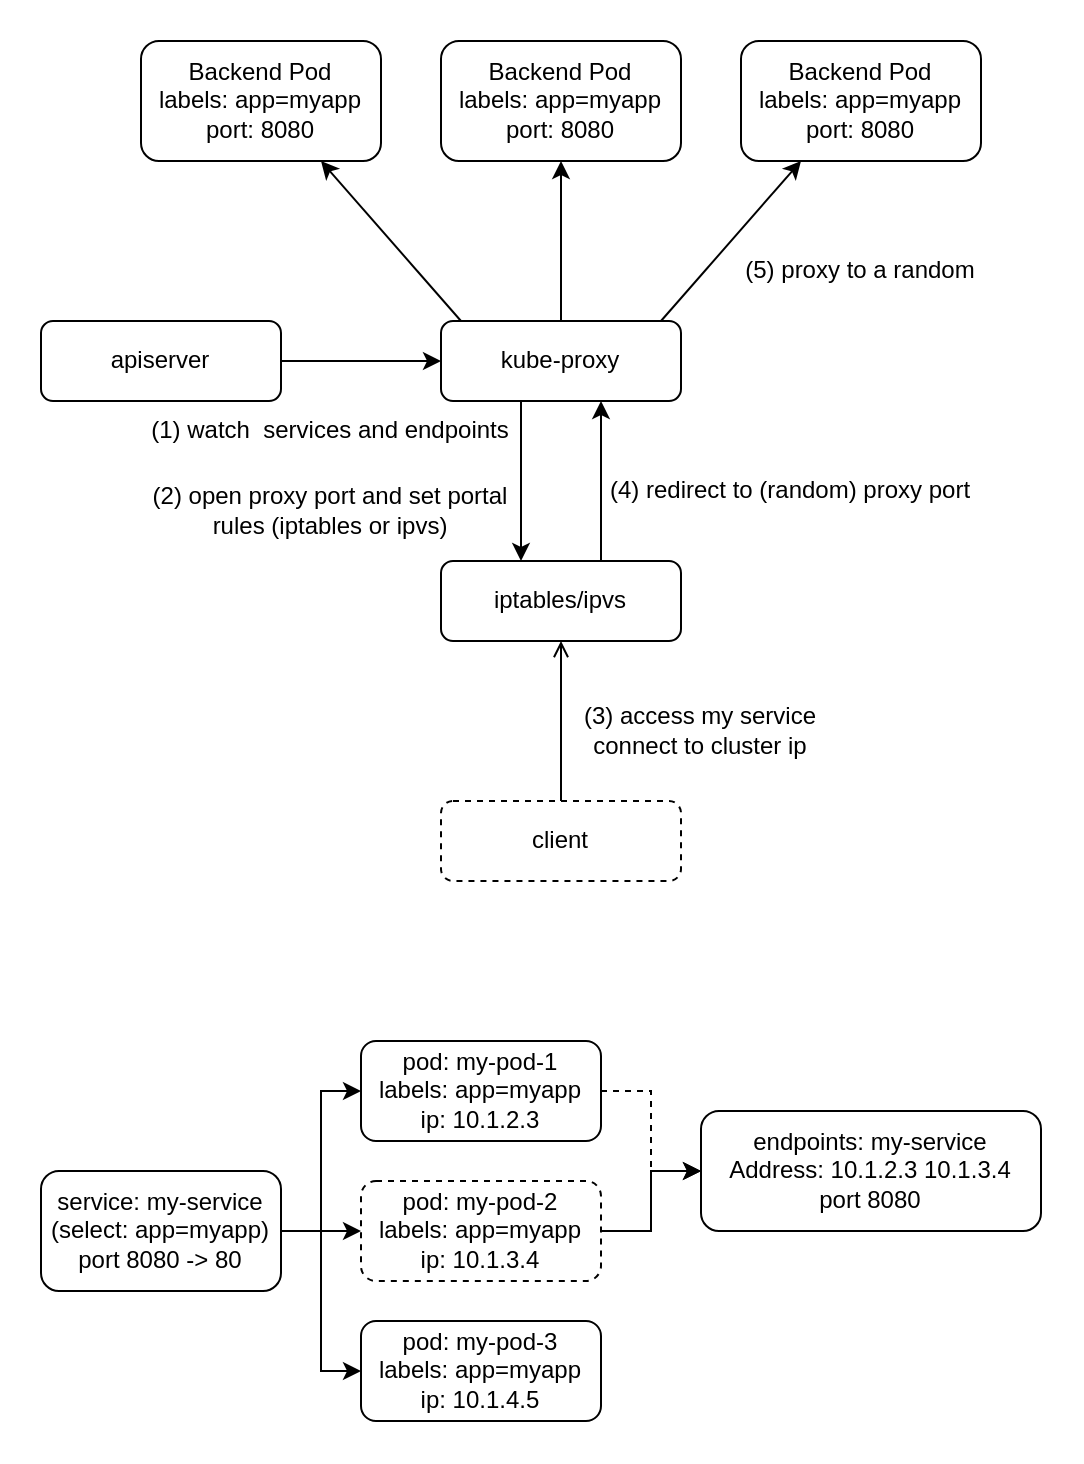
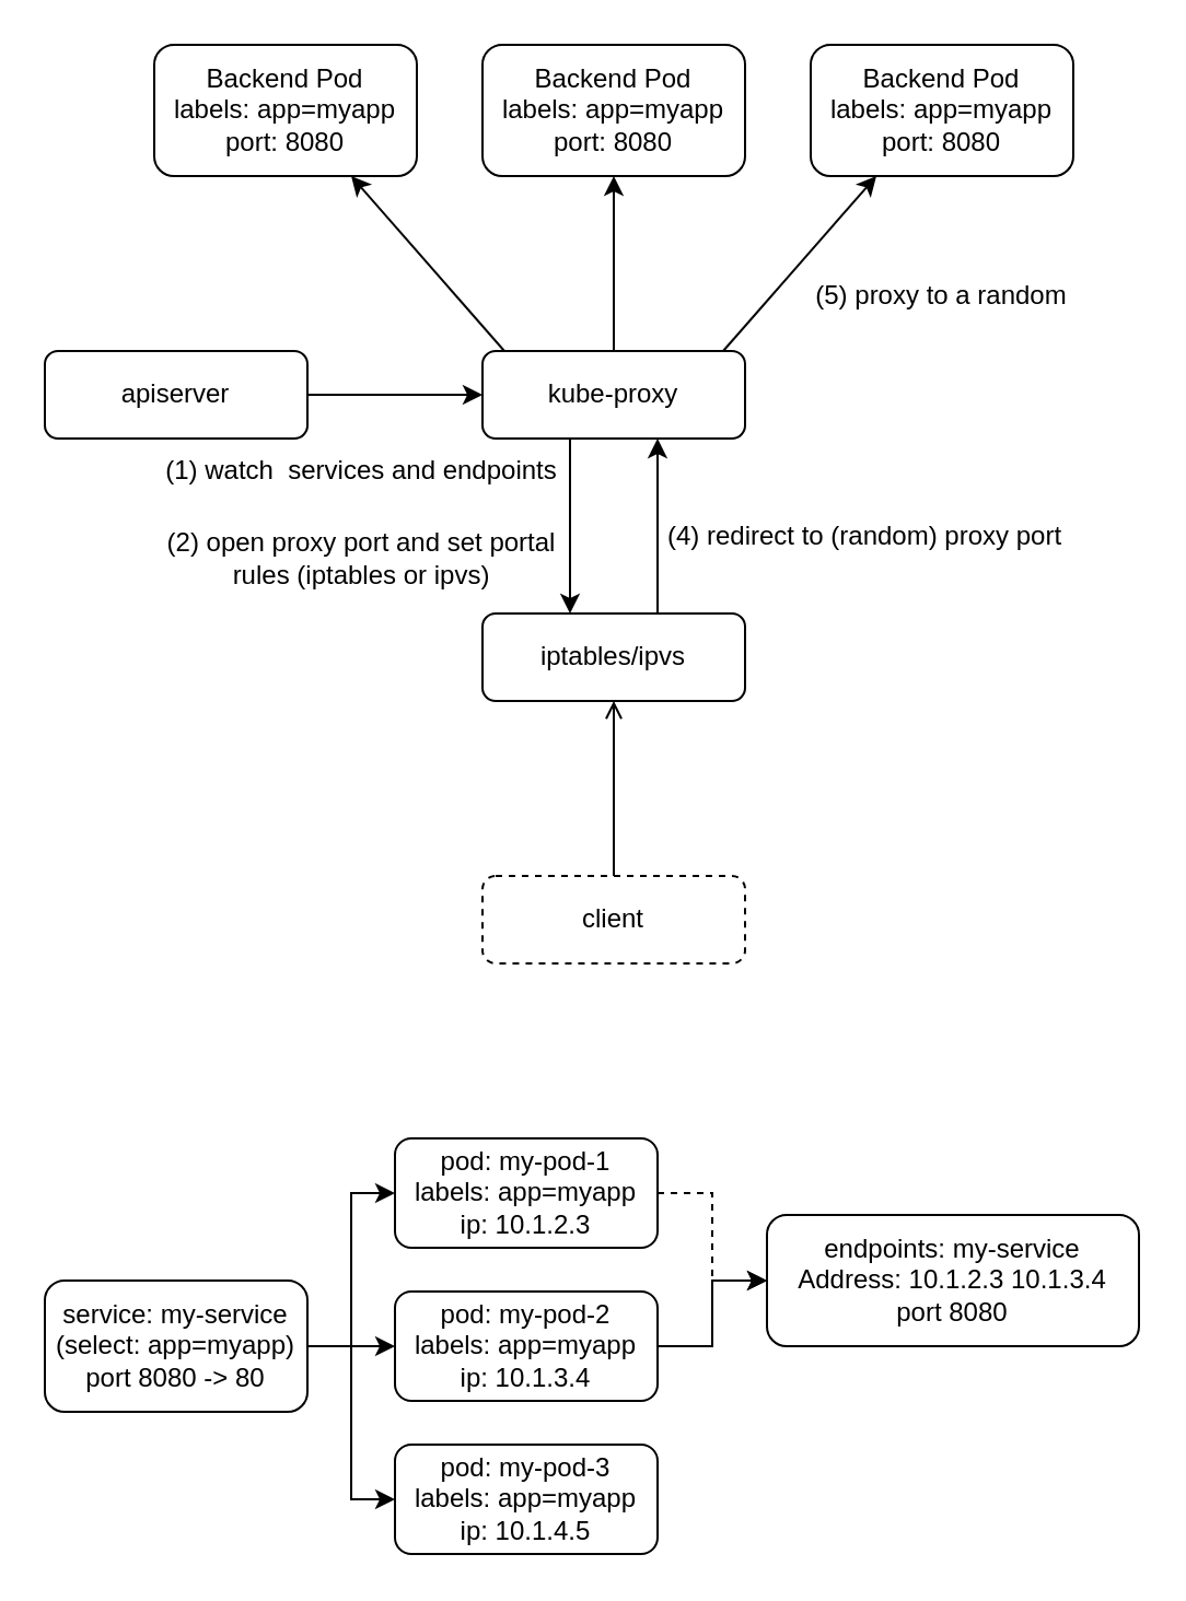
  <mxCell id="0" />
  <mxCell id="1" parent="0" />
  <mxCell id="2" value="" style="edgeStyle=orthogonalEdgeStyle;rounded=0;orthogonalLoop=1;jettySize=auto;html=1;" parent="1" source="4" target="6" edge="1"><mxGeometry relative="1" as="geometry"><Array as="points"><mxPoint x="260" y="240" /><mxPoint x="260" y="240" /></Array></mxGeometry></mxCell>
  <mxCell id="3" value="" style="edgeStyle=orthogonalEdgeStyle;rounded=0;orthogonalLoop=1;jettySize=auto;html=1;" parent="1" source="4" target="12" edge="1"><mxGeometry relative="1" as="geometry" /></mxCell>
  <mxCell id="4" value="kube-proxy" style="rounded=1;whiteSpace=wrap;html=1;" parent="1" vertex="1"><mxGeometry x="220" y="160" width="120" height="40" as="geometry" /></mxCell>
  <mxCell id="5" style="edgeStyle=orthogonalEdgeStyle;rounded=0;orthogonalLoop=1;jettySize=auto;html=1;" parent="1" source="6" edge="1"><mxGeometry relative="1" as="geometry"><mxPoint x="300" y="200" as="targetPoint" /><Array as="points"><mxPoint x="300" y="200" /></Array></mxGeometry></mxCell>
  <mxCell id="6" value="iptables/ipvs" style="rounded=1;whiteSpace=wrap;html=1;" parent="1" vertex="1"><mxGeometry x="220" y="280" width="120" height="40" as="geometry" /></mxCell>
  <mxCell id="7" value="" style="edgeStyle=orthogonalEdgeStyle;rounded=0;orthogonalLoop=1;jettySize=auto;html=1;endArrow=open;" parent="1" source="8" target="6" edge="1"><mxGeometry relative="1" as="geometry" /></mxCell>
  <mxCell id="8" value="client" style="rounded=1;whiteSpace=wrap;html=1;dashed=1;" parent="1" vertex="1"><mxGeometry x="220" y="400" width="120" height="40" as="geometry" /></mxCell>
  <mxCell id="9" value="" style="edgeStyle=orthogonalEdgeStyle;rounded=0;orthogonalLoop=1;jettySize=auto;html=1;" parent="1" source="10" target="4" edge="1"><mxGeometry relative="1" as="geometry" /></mxCell>
  <mxCell id="10" value="apiserver" style="rounded=1;whiteSpace=wrap;html=1;" parent="1" vertex="1"><mxGeometry x="20" y="160" width="120" height="40" as="geometry" /></mxCell>
  <mxCell id="11" value="Backend Pod&lt;br&gt;labels: app=myapp&lt;br&gt;port: 8080" style="whiteSpace=wrap;html=1;rounded=1;" parent="1" vertex="1"><mxGeometry x="70" y="20" width="120" height="60" as="geometry" /></mxCell>
  <mxCell id="12" value="Backend Pod&lt;br&gt;labels: app=myapp&lt;br&gt;port: 8080" style="whiteSpace=wrap;html=1;rounded=1;" parent="1" vertex="1"><mxGeometry x="220" y="20" width="120" height="60" as="geometry" /></mxCell>
  <mxCell id="13" value="Backend Pod&lt;br&gt;labels: app=myapp&lt;br&gt;port: 8080" style="whiteSpace=wrap;html=1;rounded=1;" parent="1" vertex="1"><mxGeometry x="370" y="20" width="120" height="60" as="geometry" /></mxCell>
  <mxCell id="14" value="" style="endArrow=classic;html=1;rounded=0;entryX=0.75;entryY=1;entryDx=0;entryDy=0;" parent="1" target="11" edge="1"><mxGeometry width="50" height="50" relative="1" as="geometry"><mxPoint x="230" y="160" as="sourcePoint" /><mxPoint x="280" y="110" as="targetPoint" /></mxGeometry></mxCell>
  <mxCell id="15" value="" style="endArrow=classic;html=1;rounded=0;entryX=0.25;entryY=1;entryDx=0;entryDy=0;" parent="1" target="13" edge="1"><mxGeometry width="50" height="50" relative="1" as="geometry"><mxPoint x="330" y="160" as="sourcePoint" /><mxPoint x="260" y="80" as="targetPoint" /></mxGeometry></mxCell>
  <mxCell id="16" value="(1) watch&amp;nbsp; services and endpoints" style="text;html=1;strokeColor=none;fillColor=none;align=center;verticalAlign=middle;whiteSpace=wrap;rounded=0;" parent="1" vertex="1"><mxGeometry x="70" y="200" width="190" height="30" as="geometry" /></mxCell>
  <mxCell id="17" value="(2) open proxy port and set portal rules (iptables or ipvs)" style="text;html=1;strokeColor=none;fillColor=none;align=center;verticalAlign=middle;whiteSpace=wrap;rounded=0;" parent="1" vertex="1"><mxGeometry x="70" y="240" width="190" height="30" as="geometry" /></mxCell>
- <mxCell id="18" value="(3) access my service&lt;br&gt;connect to cluster ip" style="text;html=1;strokeColor=none;fillColor=none;align=center;verticalAlign=middle;whiteSpace=wrap;rounded=0;" parent="1" vertex="1"><mxGeometry x="280" y="350" width="140" height="30" as="geometry" /></mxCell>
  <mxCell id="19" value="(4) redirect to (random) proxy port" style="text;html=1;strokeColor=none;fillColor=none;align=center;verticalAlign=middle;whiteSpace=wrap;rounded=0;" parent="1" vertex="1"><mxGeometry x="300" y="230" width="190" height="30" as="geometry" /></mxCell>
  <mxCell id="20" value="(5) proxy to a random" style="text;html=1;strokeColor=none;fillColor=none;align=center;verticalAlign=middle;whiteSpace=wrap;rounded=0;" parent="1" vertex="1"><mxGeometry x="360" y="120" width="140" height="30" as="geometry" /></mxCell>
  <mxCell id="21" value="" style="edgeStyle=orthogonalEdgeStyle;rounded=0;orthogonalLoop=1;jettySize=auto;html=1;" parent="1" source="24" target="28" edge="1"><mxGeometry relative="1" as="geometry" /></mxCell>
  <mxCell id="22" style="edgeStyle=orthogonalEdgeStyle;rounded=0;orthogonalLoop=1;jettySize=auto;html=1;entryX=0;entryY=0.5;entryDx=0;entryDy=0;" parent="1" source="24" target="26" edge="1"><mxGeometry relative="1" as="geometry"><Array as="points"><mxPoint x="160" y="615" /><mxPoint x="160" y="545" /></Array></mxGeometry></mxCell>
  <mxCell id="23" style="edgeStyle=orthogonalEdgeStyle;rounded=0;orthogonalLoop=1;jettySize=auto;html=1;entryX=0;entryY=0.5;entryDx=0;entryDy=0;" parent="1" source="24" target="29" edge="1"><mxGeometry relative="1" as="geometry"><Array as="points"><mxPoint x="160" y="615" /><mxPoint x="160" y="685" /></Array></mxGeometry></mxCell>
  <mxCell id="24" value="service: my-service&lt;br&gt;(select: app=myapp)&lt;br&gt;port 8080 -&amp;gt; 80" style="rounded=1;whiteSpace=wrap;html=1;" parent="1" vertex="1"><mxGeometry x="20" y="585" width="120" height="60" as="geometry" /></mxCell>
  <mxCell id="25" value="" style="edgeStyle=orthogonalEdgeStyle;rounded=0;orthogonalLoop=1;jettySize=auto;html=1;dashed=1;" parent="1" source="26" target="30" edge="1"><mxGeometry relative="1" as="geometry" /></mxCell>
  <mxCell id="26" value="pod: my-pod-1&lt;br&gt;labels: app=myapp&lt;br&gt;ip: 10.1.2.3" style="rounded=1;whiteSpace=wrap;html=1;" parent="1" vertex="1"><mxGeometry x="180" y="520" width="120" height="50" as="geometry" /></mxCell>
  <mxCell id="27" value="" style="edgeStyle=orthogonalEdgeStyle;rounded=0;orthogonalLoop=1;jettySize=auto;html=1;" parent="1" source="28" target="30" edge="1"><mxGeometry relative="1" as="geometry" /></mxCell>
- <mxCell id="28" value="pod: my-pod-2&lt;br&gt;labels: app=myapp&lt;br&gt;ip: 10.1.3.4" style="rounded=1;whiteSpace=wrap;html=1;dashed=1;" parent="1" vertex="1"><mxGeometry x="180" y="590" width="120" height="50" as="geometry" /></mxCell>
+ <mxCell id="28" value="pod: my-pod-2&lt;br&gt;labels: app=myapp&lt;br&gt;ip: 10.1.3.4" style="rounded=1;whiteSpace=wrap;html=1;" parent="1" vertex="1"><mxGeometry x="180" y="590" width="120" height="50" as="geometry" /></mxCell>
  <mxCell id="29" value="pod: my-pod-3&lt;br&gt;labels: app=myapp&lt;br&gt;ip: 10.1.4.5" style="rounded=1;whiteSpace=wrap;html=1;" parent="1" vertex="1"><mxGeometry x="180" y="660" width="120" height="50" as="geometry" /></mxCell>
  <mxCell id="30" value="endpoints: my-service&lt;br&gt;Address: 10.1.2.3 10.1.3.4&lt;br&gt;port 8080" style="rounded=1;whiteSpace=wrap;html=1;" parent="1" vertex="1"><mxGeometry x="350" y="555" width="170" height="60" as="geometry" /></mxCell>
